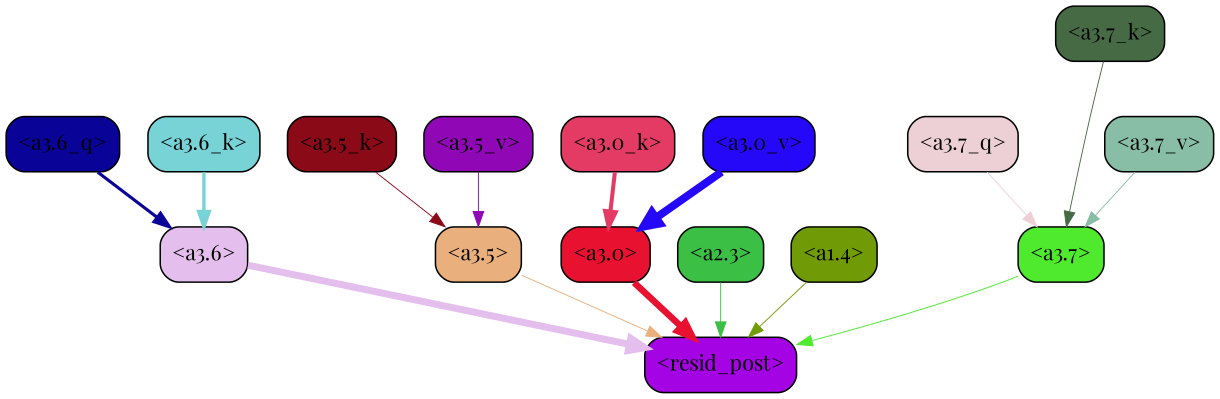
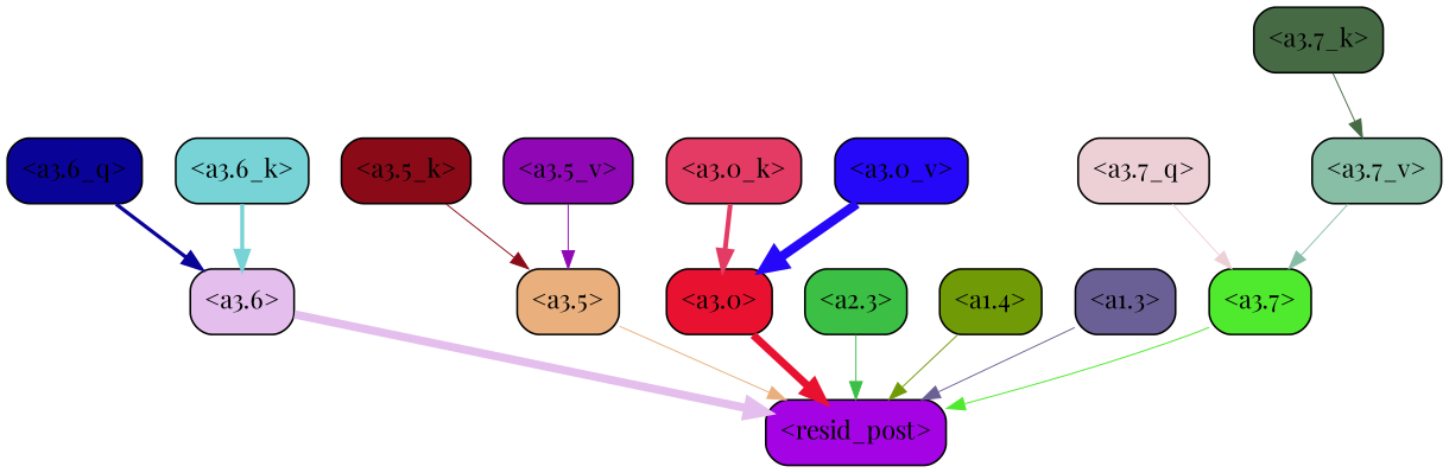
  strict digraph {
    fontname="Playfair Display"
    splines=true
    node [color=black fontname="Playfair Display" shape=box style="filled, rounded"]
    edge [fontname="Playfair Display" penwidth=0.6]
    "<a3.7>" [fillcolor="#4fe92e"]
    "<resid_post>" [fillcolor="#a403e4"]
    "<a3.6>" [fillcolor="#e4beec"]
    "<a3.5>" [fillcolor="#e9af7c"]
    "<a3.0>" [fillcolor="#e91130"]
    "<a2.3>" [fillcolor="#3bbf44"]
    "<a1.4>" [fillcolor="#709b06"]
+   "<a1.3>" [fillcolor="#6a6095"]
    "<a3.7_q>" [fillcolor="#edd0d6"]
    "<a3.6_q>" [fillcolor="#0a0398"]
    "<a3.7_k>" [fillcolor="#466b44"]
    "<a3.6_k>" [fillcolor="#77d3d6"]
    "<a3.5_k>" [fillcolor="#8b0a18"]
    "<a3.0_k>" [fillcolor="#e33b63"]
    "<a3.7_v>" [fillcolor="#88bda6"]
    "<a3.5_v>" [fillcolor="#9008b6"]
    "<a3.0_v>" [fillcolor="#2508f7"]
    "<a3.7>" -> "<resid_post>" [color="#4fe92e" penwidth=0.6239100098609924]
    "<a3.6>" -> "<resid_post>" [color="#e4beec" penwidth=4.569062113761902]
    "<a3.5>" -> "<resid_post>" [color="#e9af7c"]
    "<a3.0>" -> "<resid_post>" [color="#e91130" penwidth=4.283544182777405]
    "<a2.3>" -> "<resid_post>" [color="#3bbf44"]
    "<a1.4>" -> "<resid_post>" [color="#709b06"]
+   "<a1.3>" -> "<resid_post>" [color="#6a6095"]
    "<a3.7_q>" -> "<a3.7>" [color="#edd0d6"]
    "<a3.6_q>" -> "<a3.6>" [color="#0a0398" penwidth=2.0347584784030914]
-   "<a3.7_k>" -> "<a3.7>" [color="#466b44"]
+   "<a3.7_k>" -> "<a3.7_v>" [color="#466b44"]
    "<a3.6_k>" -> "<a3.6>" [color="#77d3d6" penwidth=2.1760786175727844]
    "<a3.5_k>" -> "<a3.5>" [color="#8b0a18"]
    "<a3.0_k>" -> "<a3.0>" [color="#e33b63" penwidth=2.632905662059784]
    "<a3.7_v>" -> "<a3.7>" [color="#88bda6"]
    "<a3.5_v>" -> "<a3.5>" [color="#9008b6"]
    "<a3.0_v>" -> "<a3.0>" [color="#2508f7" penwidth=5.168330669403076]
  }
